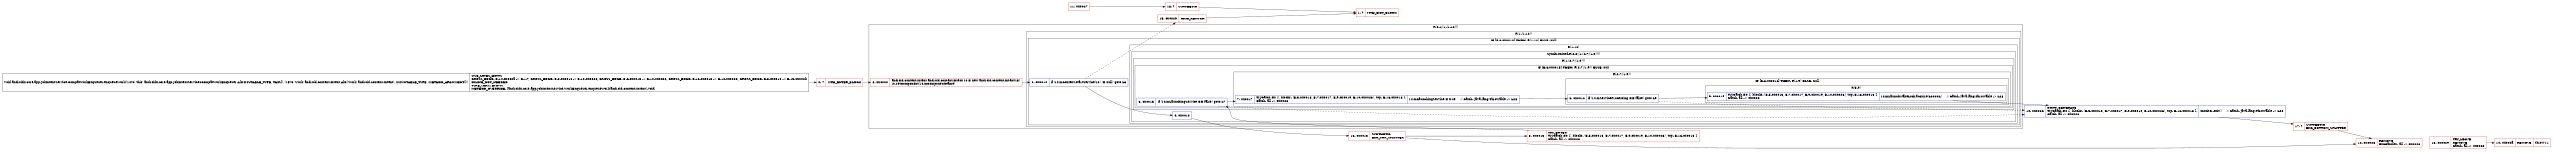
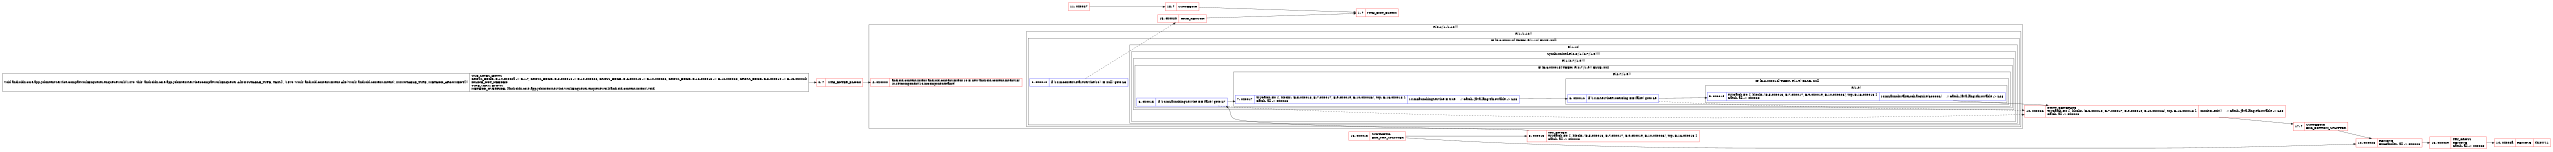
  digraph {
    rankdir=LR
    node [color=red shape=record]
    n1 [color=blue label="{9\:\ 0x001e|TryCatch #0 \{, blocks: (B:5:0x0013, B:7:0x0017, B:9:0x001e, B:10:0x0026), top: B:16:0x0013 \}\lCatch: all \-\> 0x0028\l|r4.mLaunchWakeLock.acquire(60000L)     \/\/ Catch: java.lang.Throwable \-\> L28\l}"]
    n2 [color=blue label="{8\:\ 0x001c|if (r4.mServiceProcessing == false) goto L9\l}"]
    n3 [color=blue label="{7\:\ 0x0017|TryCatch #0 \{, blocks: (B:5:0x0013, B:7:0x0017, B:9:0x001e, B:10:0x0026), top: B:16:0x0013 \}\lCatch: all \-\> 0x0028\l|r4.mLaunchingService = true     \/\/ Catch: java.lang.Throwable \-\> L28\l}"]
    n4 [color=blue label="{6\:\ 0x0015|if (r4.mLaunchingService == false) goto L7\l}"]
-   n5 [color=blue label="{4\:\ 0x0012}"]
    n6 [color=blue label="{3\:\ 0x0010|if (r4.mContext.startService(r0) != null) goto L3\l}"]
    n7 [label="{2\:\ 0x0000|android.content.Intent android.content.Intent r0 = new android.content.Intent(r5)\lr0.setComponent(r4.mComponentName)\l}"]
-   n8 [color=blue label="{10\:\ 0x0026|DONT_GENERATE\lTryCatch #0 \{, blocks: (B:5:0x0013, B:7:0x0017, B:9:0x001e, B:10:0x0026), top: B:16:0x0013 \}\lCatch: all \-\> 0x0028\l|monitor\-exit()     \/\/ Catch: java.lang.Throwable \-\> L28\l}"]
+   n8 [label="{10\:\ 0x0026|DONT_GENERATE\lTryCatch #0 \{, blocks: (B:5:0x0013, B:7:0x0017, B:9:0x001e, B:10:0x0026), top: B:16:0x0013 \}\lCatch: all \-\> 0x0028\l|monitor\-exit()     \/\/ Catch: java.lang.Throwable \-\> L28\l}"]
    n9 [label="{16\:\ 0x0013|SYNTHETIC\lEXC_TOP_SPLITTER\l}"]
    n10 [label="{15\:\ 0x002b|ORIG_RETURN\l}"]
    n11 [label="{1\:\ ?|MTH_EXIT_BLOCK\l}"]
    n12 [label="{5\:\ 0x0013|TRY_ENTER\lTryCatch #0 \{, blocks: (B:5:0x0013, B:7:0x0017, B:9:0x001e, B:10:0x0026), top: B:16:0x0013 \}\lCatch: all \-\> 0x0028\l}"]
    n13 [label="{12\:\ 0x0028|REMOVE\lExcHandler: all \-\> 0x0028\l}"]
    n14 [label="{17\:\ ?|SYNTHETIC\lEXC_BOTTOM_SPLITTER\l}"]
    n15 [label="{0\:\ ?|MTH_ENTER_BLOCK\l}"]
-   n16 [label="{13\:\ 0x0029|TRY_LEAVE\lREMOVE\lCatch: all \-\> 0x0028\l}"]
+   n16 [label="{13\:\ 0x0029|TRY_CROSS\lREMOVE\lCatch: all \-\> 0x0028\l}"]
    n17 [label="{11\:\ 0x0027}"]
    n18 [label="{18\:\ ?|SYNTHETIC\l}"]
    n19 [label="{14\:\ 0x002a|REMOVE\l|throw r1\l}"]
    n20 [label="{void androidx.core.app.JobIntentService.CompatWorkEnqueuer.enqueueWork((r4v0 'this' androidx.core.app.JobIntentService$CompatWorkEnqueuer A[IMMUTABLE_TYPE, THIS]), (r5v0 'work' android.content.Intent A[D('work' android.content.Intent), IMMUTABLE_TYPE, METHOD_ARGUMENT]))  | USE_LINES_HINTS\lCROSS_EDGE: B:14:0x002a \-\> B:1:?, CROSS_EDGE: B:8:0x001c \-\> B:10:0x0026, CROSS_EDGE: B:6:0x0015 \-\> B:10:0x0026, CROSS_EDGE: B:16:0x0013 \-\> B:12:0x0028, CROSS_EDGE: B:3:0x0010 \-\> B:15:0x002b\lINLINE_NOT_NEEDED\lTYPE_VARS: EMPTY\lMETHOD_OVERRIDE: [androidx.core.app.JobIntentService.WorkEnqueuer.enqueueWork(android.content.Intent):void]\l}" color=""]
    subgraph cluster_1 {
      label="R(2:1|(1:(1:12)))"
      n7
      subgraph cluster_2 {
        label="R(1:(1:12))"
        subgraph cluster_3 {
          label="IF [B:3:0x0010] THEN: R(1:12) ELSE: null"
          n6
          subgraph cluster_4 {
            label="R(1:12)"
            subgraph cluster_5 {
              label="Synchronized:R(2:3|(1:(2:7|(1:9))))"
-             n5
              subgraph cluster_6 {
                label="R(1:(2:7|(1:9)))"
                subgraph cluster_7 {
                  label="IF [B:6:0x0015] THEN: R(2:7|(1:9)) ELSE: null"
                  n4
                  subgraph cluster_8 {
                    label="R(2:7|(1:9))"
                    n3
                    subgraph cluster_9 {
                      label="IF [B:8:0x001c] THEN: R(1:9) ELSE: null"
                      n2
                      subgraph cluster_10 {
-                       label="R(5:9)"
+                       label="R(1:9)"
                        n1
                      }
                    }
                  }
                }
              }
            }
          }
        }
      }
    }
    n1 -> n8
    n2 -> n1
    n2 -> n8 [style=dashed]
    n3 -> n2
    n4 -> n3
    n4 -> n8 [style=dashed]
-   n5 -> n9
-   n6 -> n5
    n6 -> n10 [style=dashed]
-   n7 -> n6
    n8 -> n14
    n9 -> n12
    n9 -> n13
    n10 -> n11
    n12 -> n4
+   n13 -> n16
    n14 -> n13
    n15 -> n7
    n16 -> n19
    n17 -> n18
    n18 -> n11
    n20 -> n15
  }
